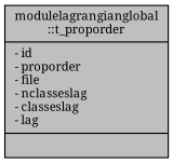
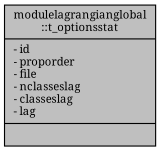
  digraph {
    fontname="Noto Serif"
-   n1 [color=black fillcolor=grey75 fontcolor=black fontname="Noto Serif" fontsize=10 height=0.2 label="{modulelagrangianglobal\l::t_proporder\n|- id\l- proporder\l- file\l- nclasseslag\l- classeslag\l- lag\l|}" shape=record style=filled width=0.4]
+   n1 [color=black fillcolor=grey75 fontcolor=black fontname="Noto Serif" fontsize=10 height=0.2 label="{modulelagrangianglobal\l::t_optionsstat\n|- id\l- proporder\l- file\l- nclasseslag\l- classeslag\l- lag\l|}" shape=record style=filled width=0.4]
  }
